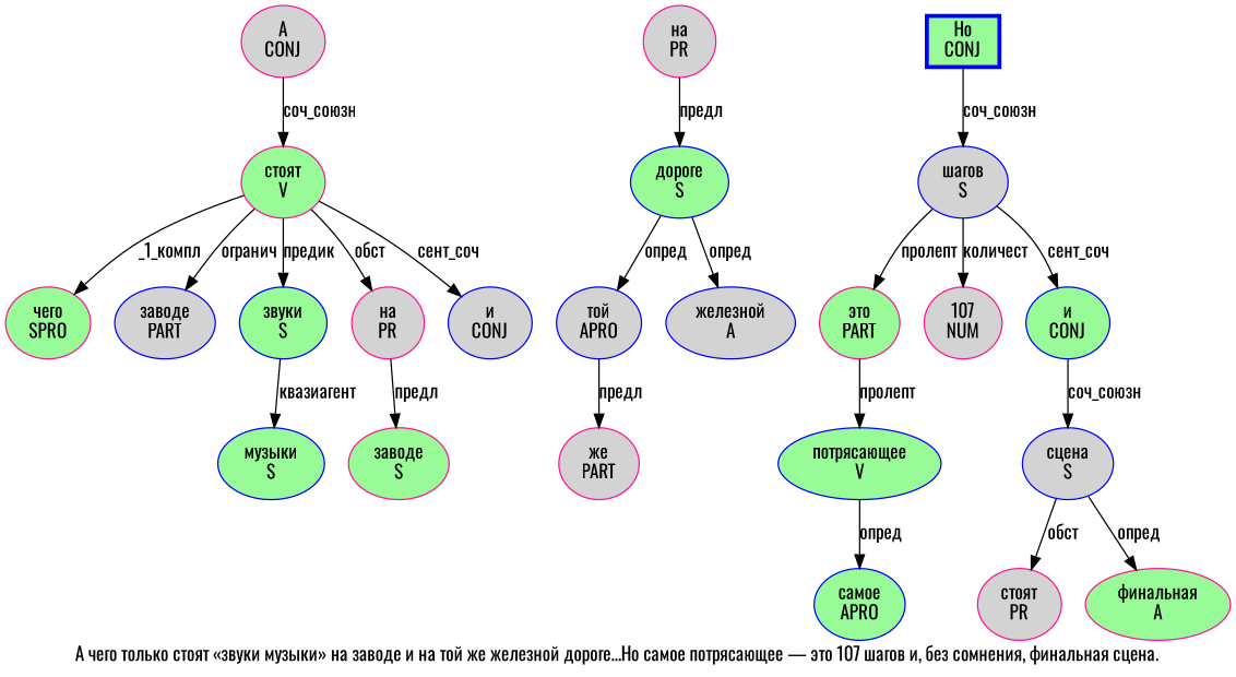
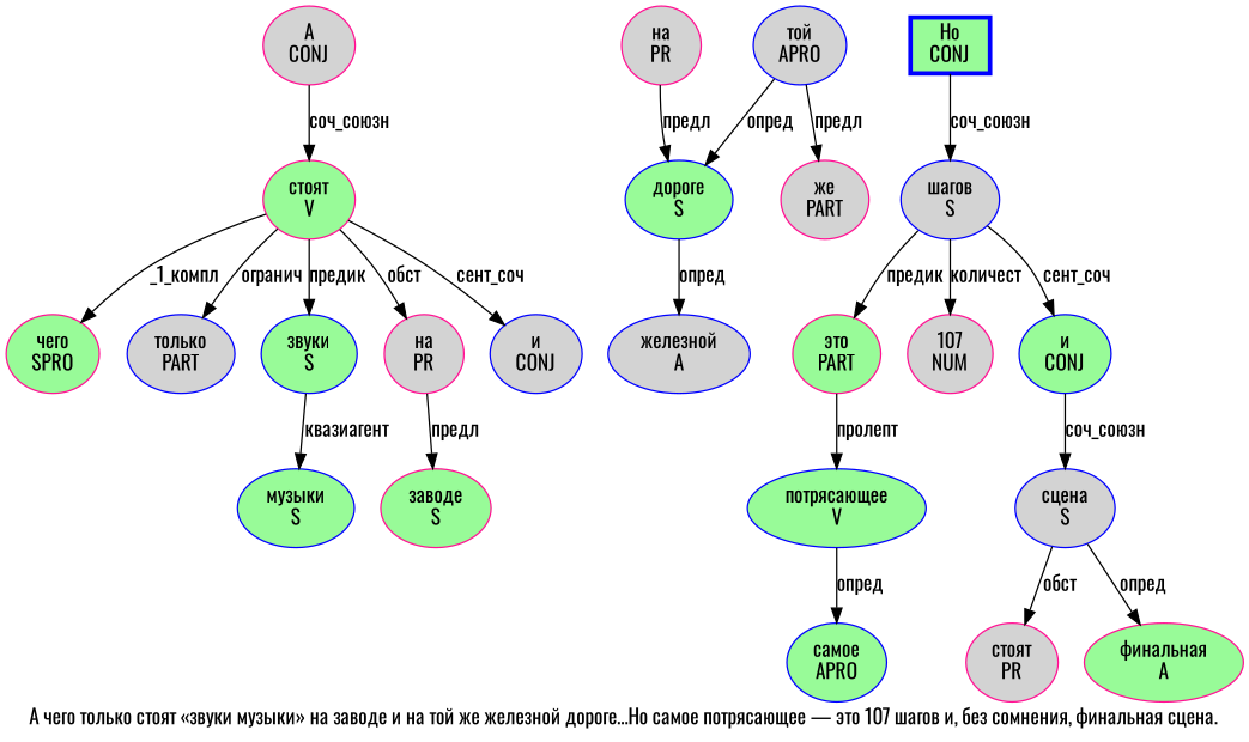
  digraph {
    fontname=Oswald
    label="А чего только стоят «звуки музыки» на заводе и на той же железной дороге…Но самое потрясающее — это 107 шагов и, без сомнения, финальная сцена."
    node [color=blue fillcolor=lightgrey fontname=Oswald penwidth=1 shape=ellipse style=filled]
    edge [fontname=Oswald]
    n1 [color=deeppink label="А\nCONJ"]
    n2 [color=deeppink fillcolor=palegreen label="стоят\nV"]
    n3 [color=deeppink fillcolor=palegreen label="чего\nSPRO"]
-   n4 [label="заводе\nPART"]
+   n4 [label="только\nPART"]
    n5 [fillcolor=palegreen label="звуки\nS"]
    n6 [color=deeppink label="на\nPR"]
    n7 [label="и\nCONJ"]
    n8 [fillcolor=palegreen label="музыки\nS"]
    n9 [color=deeppink fillcolor=palegreen label="заводе\nS"]
    n10 [color=deeppink label="на\nPR"]
    n11 [fillcolor=palegreen label="дороге\nS"]
    n12 [label="той\nAPRO"]
    n13 [label="железной\nA"]
    n14 [color=deeppink label="же\nPART"]
    n15 [fillcolor=palegreen label="Но\nCONJ" penwidth=3 shape=box]
    n16 [label="шагов\nS"]
    n17 [color=deeppink fillcolor=palegreen label="это\nPART"]
    n18 [color=deeppink label="107\nNUM"]
    n19 [fillcolor=palegreen label="и\nCONJ"]
    n20 [fillcolor=palegreen label="самое\nAPRO"]
    n21 [fillcolor=palegreen label="потрясающее\nV"]
    n22 [label="сцена\nS"]
    n23 [color=deeppink label="стоят\nPR"]
    n24 [color=deeppink fillcolor=palegreen label="финальная\nA"]
    n1 -> n2 [label="соч_союзн"]
    n2 -> n3 [label="_1_компл"]
    n2 -> n4 [label="огранич"]
    n2 -> n5 [label="предик"]
    n2 -> n6 [label="обст"]
    n2 -> n7 [label="сент_соч"]
    n5 -> n8 [label="квазиагент"]
    n6 -> n9 [label="предл"]
    n10 -> n11 [label="предл"]
-   n11 -> n12 [label="опред"]
+   n12 -> n11 [label="опред"]
    n11 -> n13 [label="опред"]
    n12 -> n14 [label="предл"]
    n15 -> n16 [label="соч_союзн"]
-   n16 -> n17 [label="пролепт"]
+   n16 -> n17 [label="предик"]
    n16 -> n18 [label="количест"]
    n16 -> n19 [label="сент_соч"]
    n17 -> n21 [label="пролепт"]
    n19 -> n22 [label="соч_союзн"]
    n21 -> n20 [label="опред"]
    n22 -> n23 [label="обст"]
    n22 -> n24 [label="опред"]
  }
